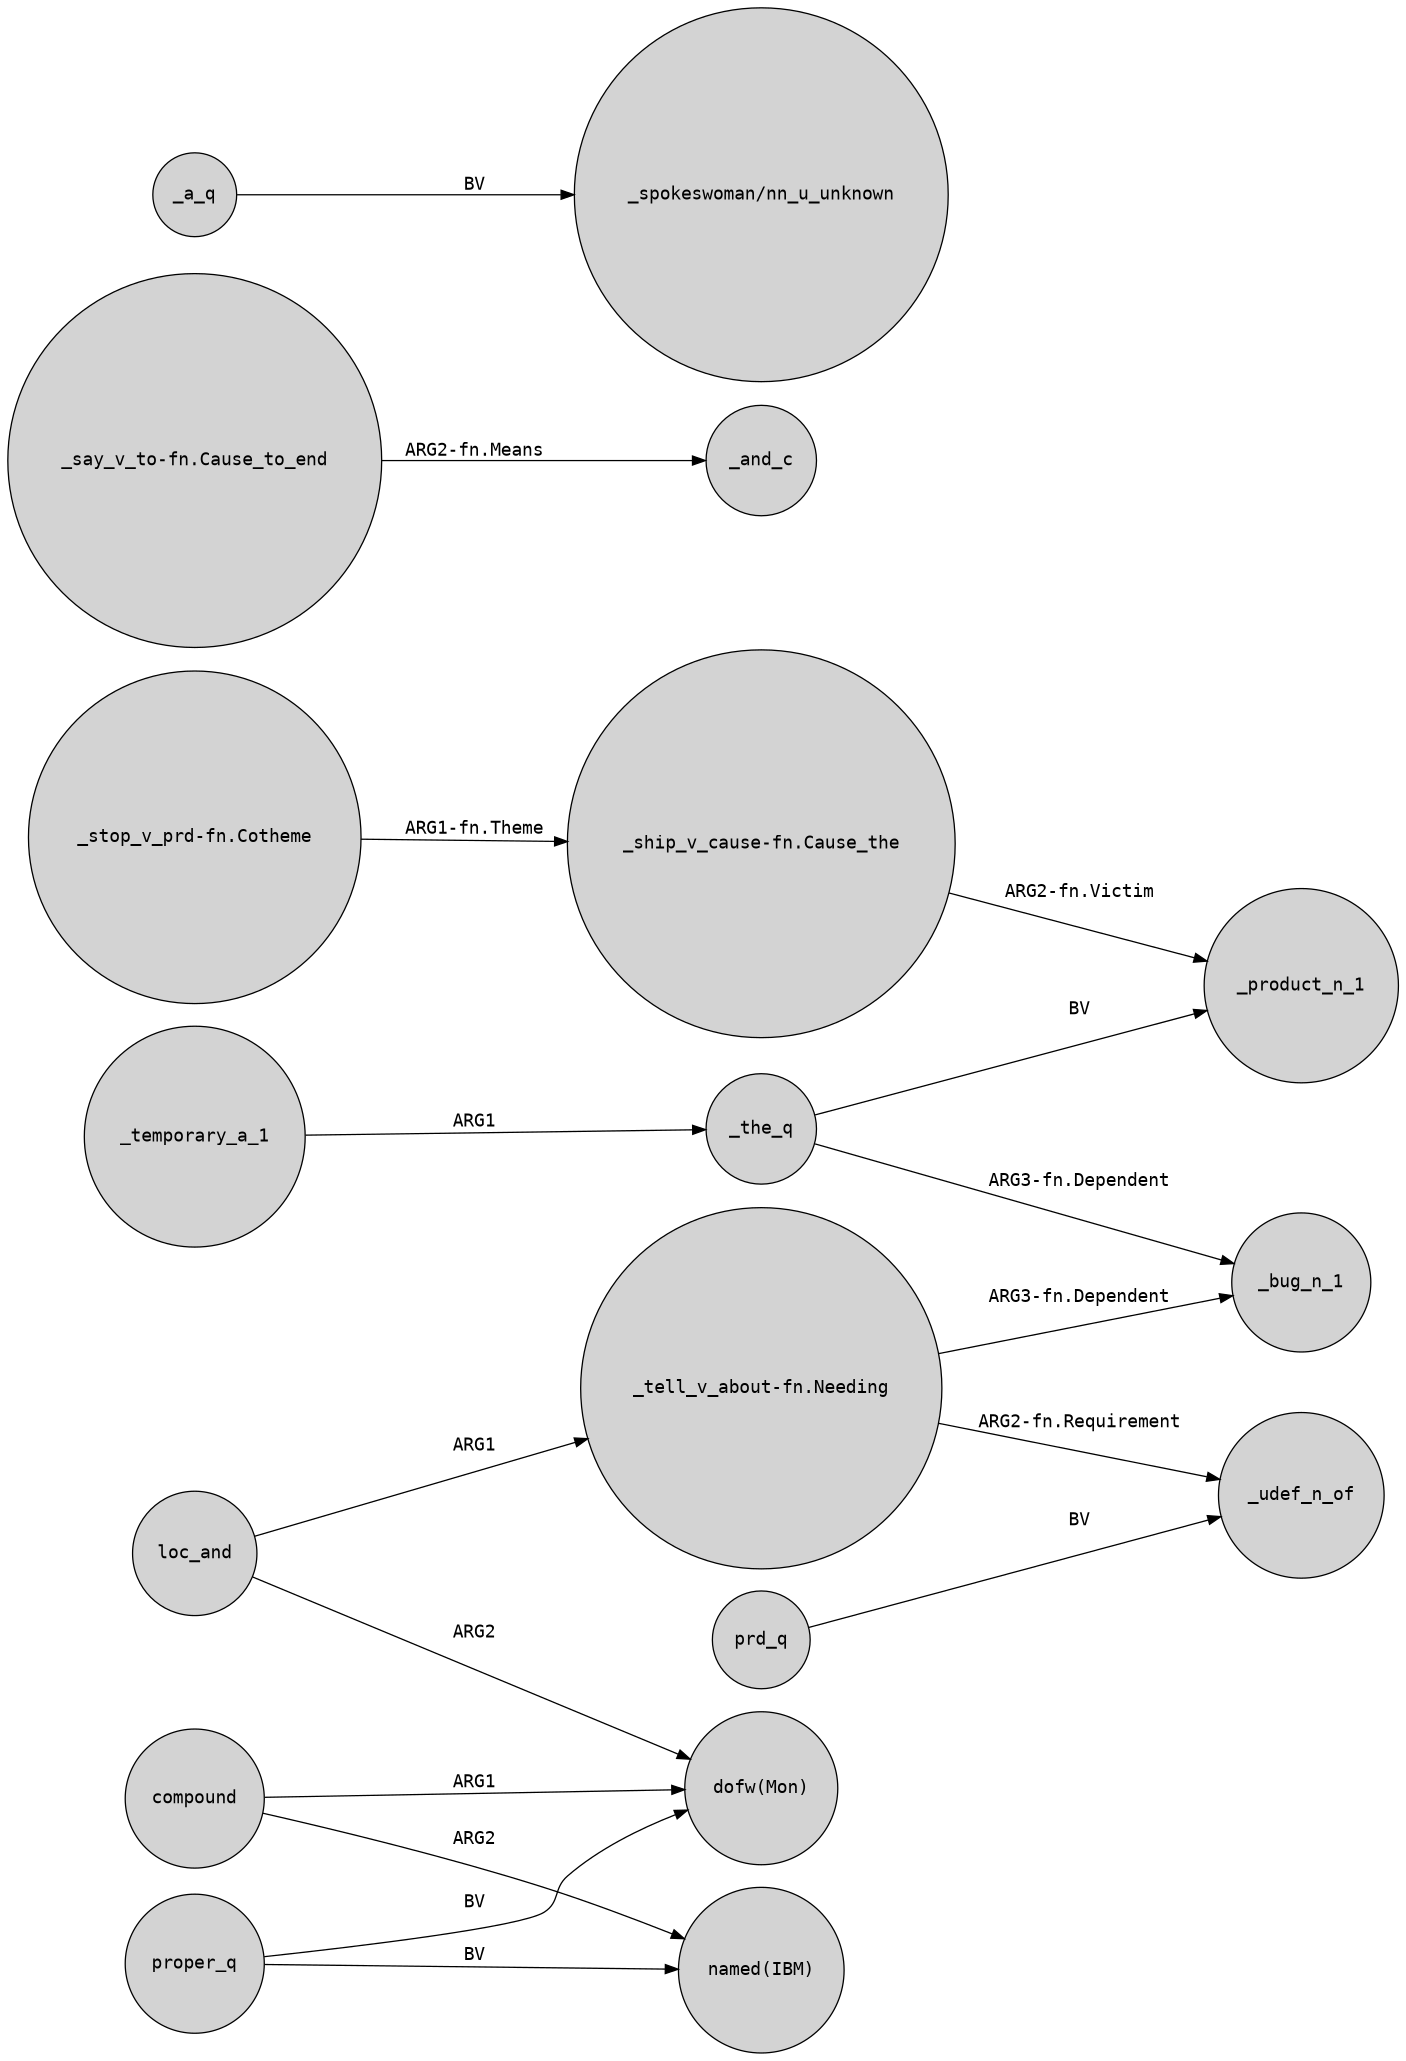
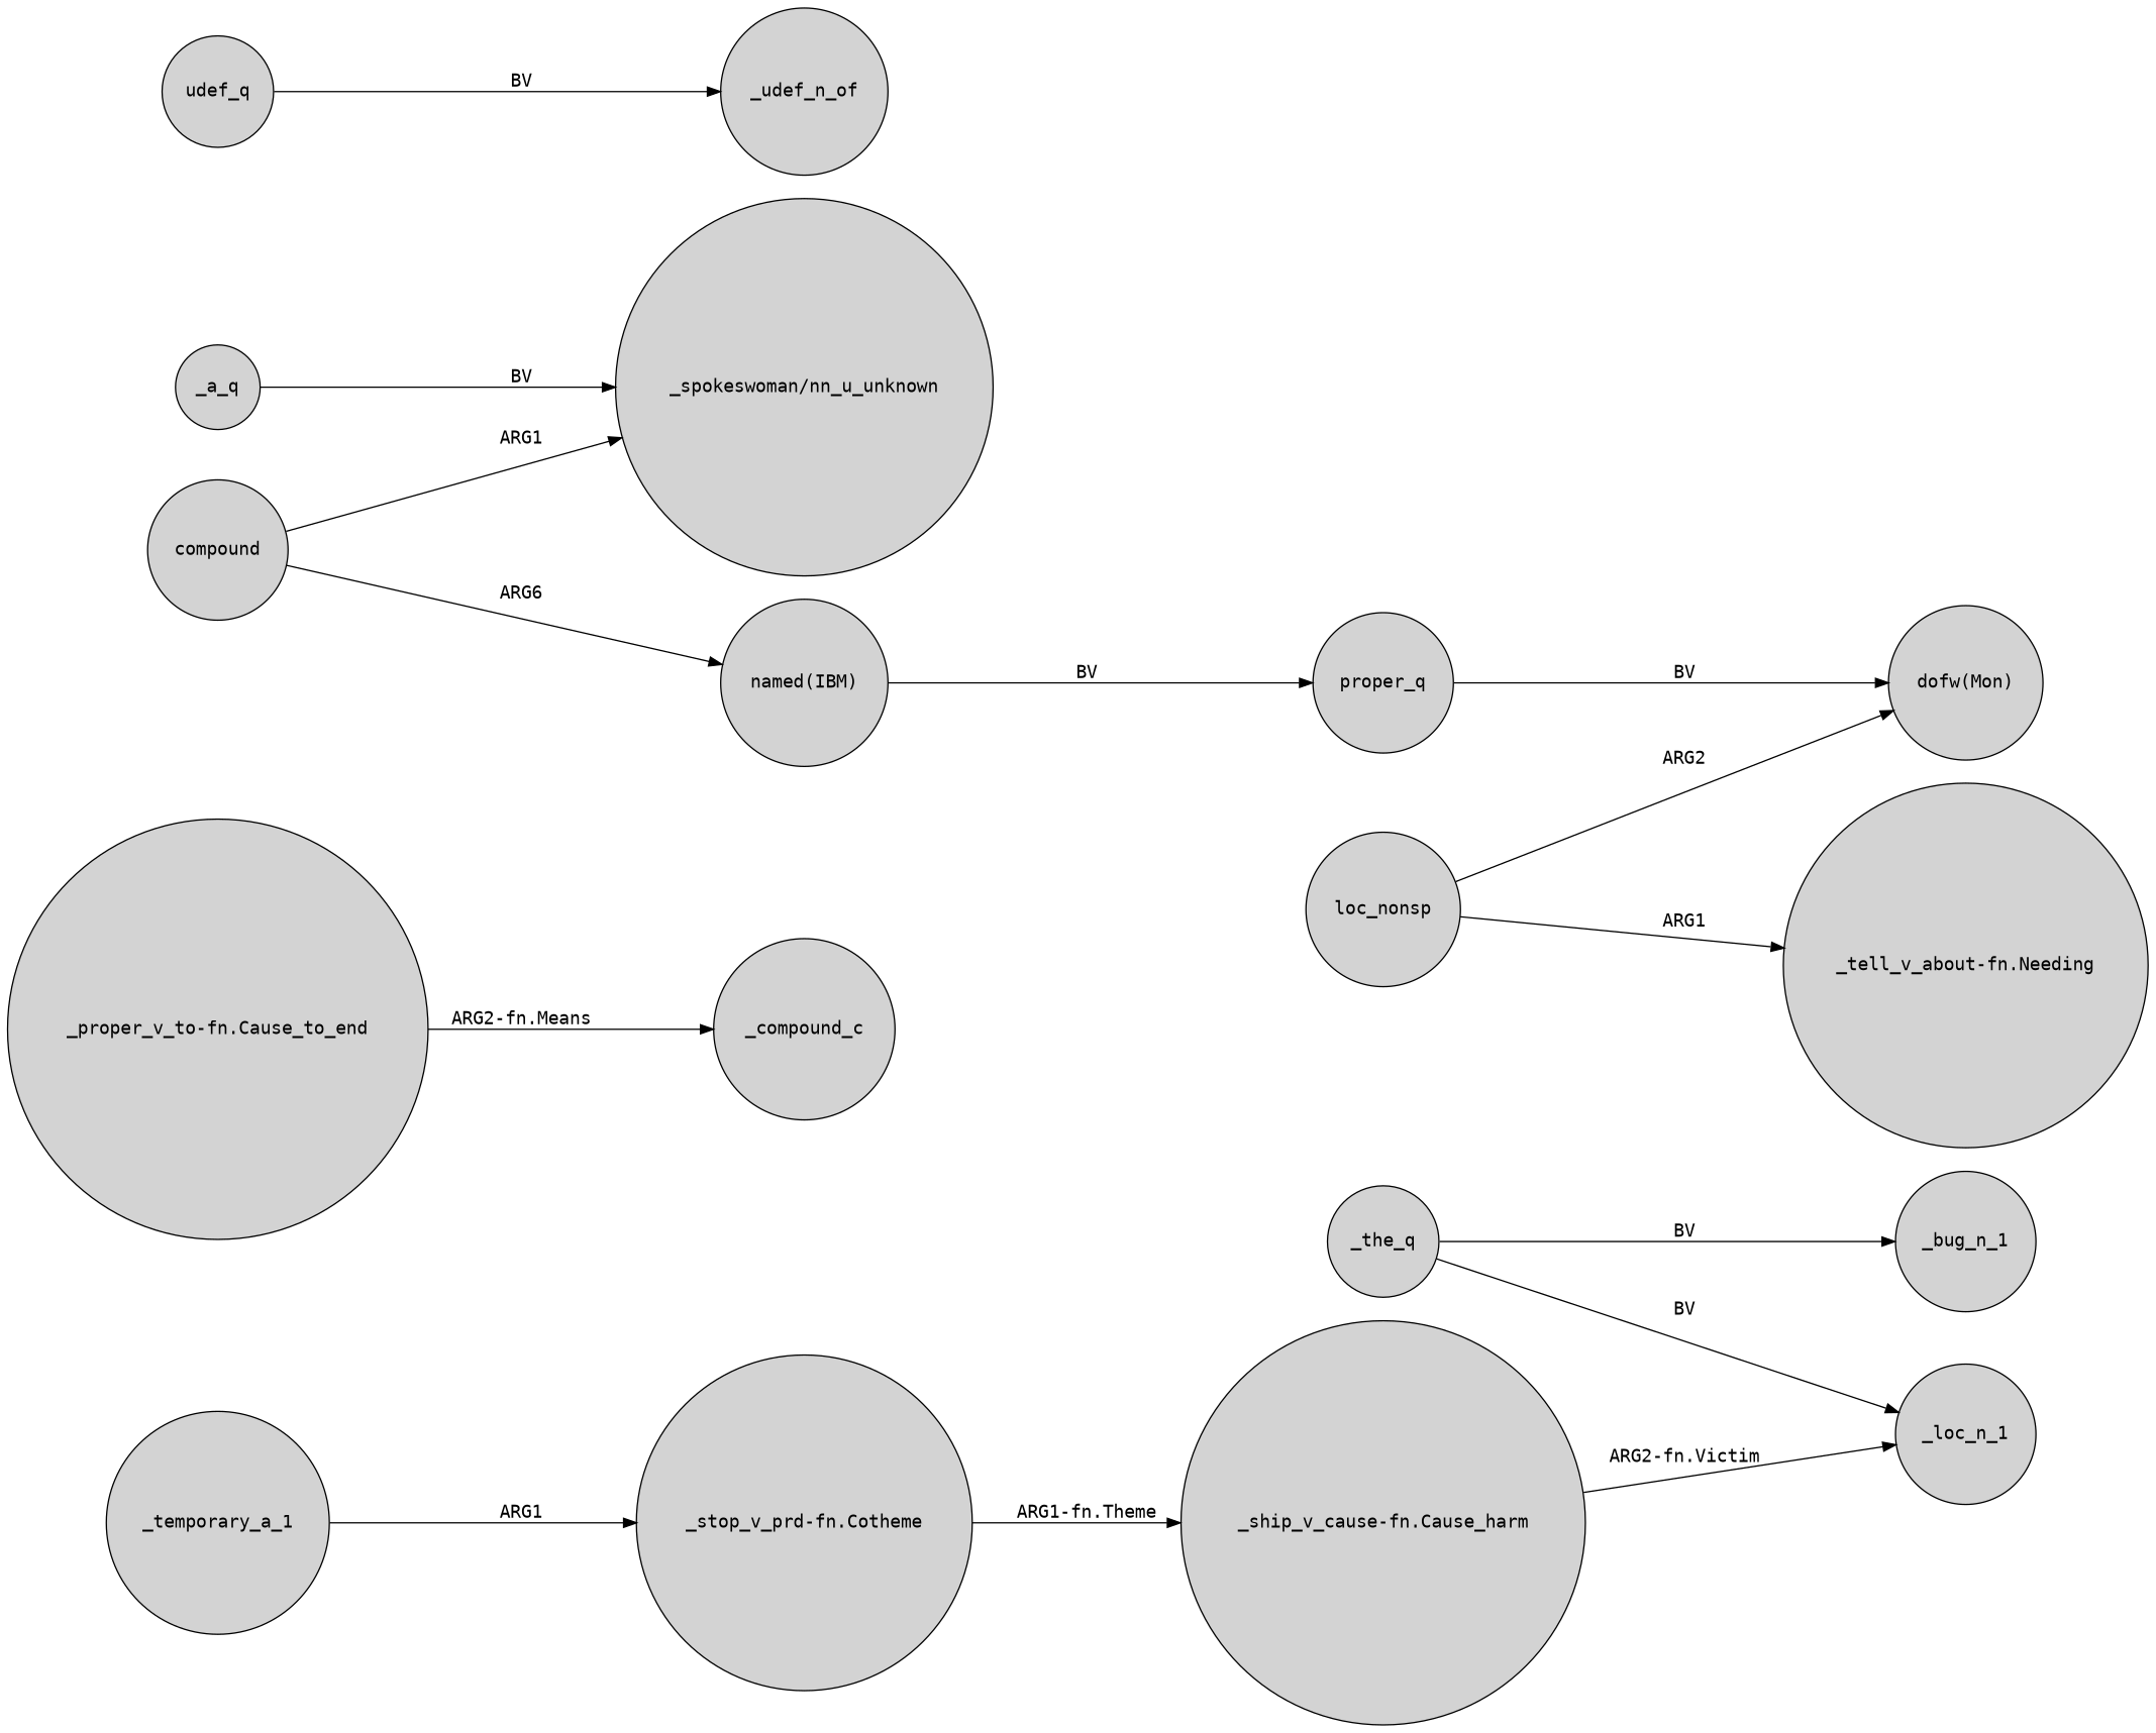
  digraph {
    fontname="DejaVu Sans Mono"
    rankdir=LR
    node [fontname="DejaVu Sans Mono" shape=circle style=filled]
    edge [fontname="DejaVu Sans Mono"]
-   "_ship_v_cause-fn.Cause_harm" [label="_ship_v_cause-fn.Cause_the"]
-   _product_n_1
-   "_say_v_to-fn.Cause_to_end"
-   _and_c
+   "_ship_v_cause-fn.Cause_harm"
+   _product_n_1 [label=_loc_n_1]
+   "_say_v_to-fn.Cause_to_end" [label="_proper_v_to-fn.Cause_to_end"]
+   _and_c [label=_compound_c]
    _a_q
    "_spokeswoman/nn_u_unknown"
    "_stop_v_prd-fn.Cotheme"
    "_tell_v_about-fn.Needing"
    _bug_n_1
    n10 [label=_udef_n_of]
    proper_q
    "dofw(Mon)"
    "named(IBM)"
    _temporary_a_1
    _the_q
-   loc_nonsp [label=loc_and]
-   udef_q [label=prd_q]
+   loc_nonsp
+   udef_q
    compound
    "_ship_v_cause-fn.Cause_harm" -> _product_n_1 [label="ARG2-fn.Victim"]
    "_say_v_to-fn.Cause_to_end" -> _and_c [label="ARG2-fn.Means"]
    _a_q -> "_spokeswoman/nn_u_unknown" [label=BV]
    "_stop_v_prd-fn.Cotheme" -> "_ship_v_cause-fn.Cause_harm" [label="ARG1-fn.Theme"]
-   "_tell_v_about-fn.Needing" -> _bug_n_1 [label="ARG3-fn.Dependent"]
-   "_tell_v_about-fn.Needing" -> n10 [label="ARG2-fn.Requirement"]
    proper_q -> "dofw(Mon)" [label=BV]
-   proper_q -> "named(IBM)" [label=BV]
-   _temporary_a_1 -> _the_q [label=ARG1]
+   "named(IBM)" -> proper_q [label=BV]
+   _temporary_a_1 -> "_stop_v_prd-fn.Cotheme" [label=ARG1]
    _the_q -> _product_n_1 [label=BV]
-   _the_q -> _bug_n_1 [label="ARG3-fn.Dependent"]
+   _the_q -> _bug_n_1 [label=BV]
    loc_nonsp -> "_tell_v_about-fn.Needing" [label=ARG1]
    loc_nonsp -> "dofw(Mon)" [label=ARG2]
    udef_q -> n10 [label=BV]
-   compound -> "dofw(Mon)" [label=ARG1]
-   compound -> "named(IBM)" [label=ARG2]
+   compound -> "_spokeswoman/nn_u_unknown" [label=ARG1]
+   compound -> "named(IBM)" [label=ARG6]
  }
